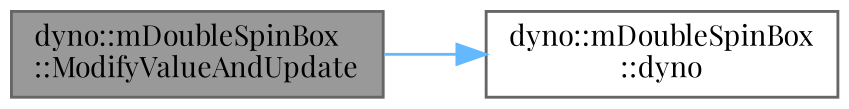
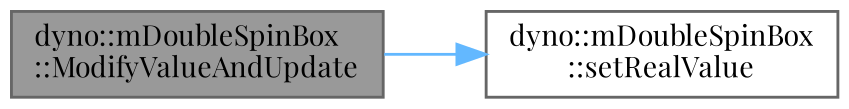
  digraph {
    rankdir=LR
    fontname="Playfair Display"
    node [fontname="Playfair Display" fontsize=10 shape=box style=filled]
    n1 [color=gray40 fillcolor=grey60 fontcolor=black height=0.2 label="dyno::mDoubleSpinBox\l::ModifyValueAndUpdate" width=0.4]
-   n2 [color=grey40 fillcolor=white height=0.2 label="dyno::mDoubleSpinBox\l::dyno" width=0.4]
+   n2 [color=grey40 fillcolor=white height=0.2 label="dyno::mDoubleSpinBox\l::setRealValue" width=0.4]
    n1 -> n2 [color=steelblue1 fontname="Playfair Display" fontsize=10 labelfontname=Helvetica labelfontsize=10 style=solid]
  }
